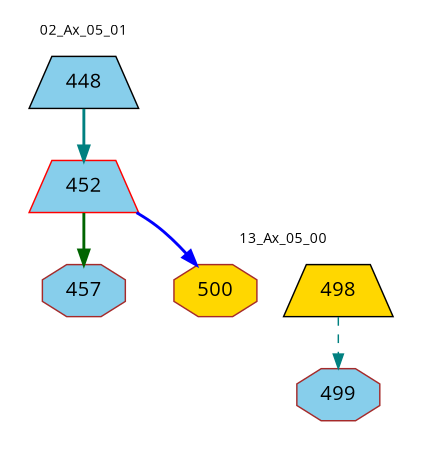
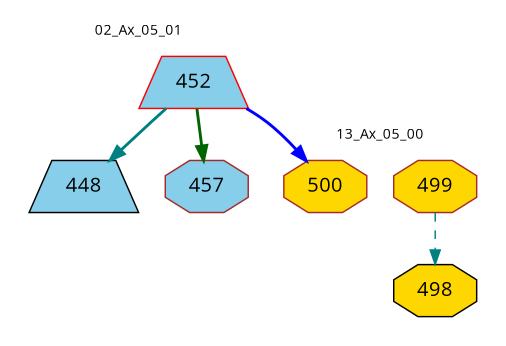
  digraph {
    fontname="Open Sans"
    node [color=brown fillcolor=gold fontname="Open Sans" shape=octagon style=filled]
    edge [color=teal fontname="Open Sans" style=bold]
-   n1 [fillcolor=skyblue label=499]
-   n2 [color=black label=498 shape=trapezium]
+   n1 [label=499]
+   n2 [color=black label=498]
    n3 [label=500]
    n4 [color=red fillcolor=skyblue label=452 shape=trapezium]
    n5 [color=black fillcolor=skyblue label=448 shape=trapezium]
    n6 [fillcolor=skyblue label=457]
    subgraph cluster_1 {
      color=white
      fontsize=10
      label="13_Ax_05_00"
      n1
      n2
      n3
    }
    subgraph cluster_2 {
      color=white
      fontsize=10
      label="02_Ax_05_01"
      n4
      n5
      n6
    }
-   n2 -> n1 [style=dashed]
+   n1 -> n2 [style=dashed]
    n4 -> n3 [color=blue]
-   n5 -> n4
+   n4 -> n5
    n4 -> n6 [color=darkgreen]
  }
